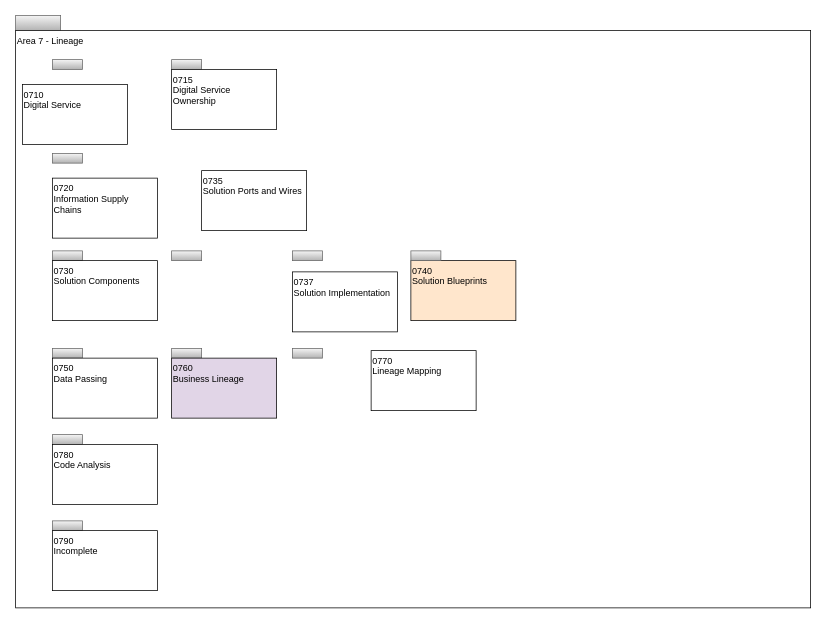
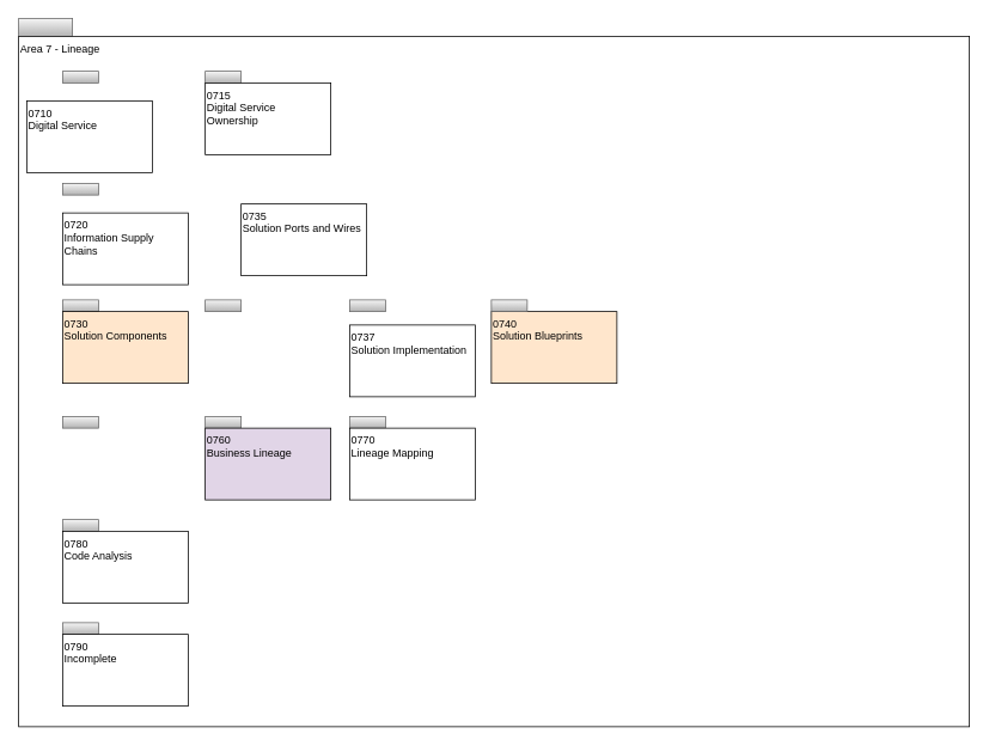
  <mxCell id="0" />
  <mxCell id="1" parent="0" />
  <mxCell id="2" value="" style="rounded=0;whiteSpace=wrap;html=1;align=left;fillColor=#f5f5f5;strokeColor=#666666;gradientColor=#b3b3b3;" parent="1" vertex="1"><mxGeometry x="20" y="20" width="60" height="20" as="geometry" /></mxCell>
  <mxCell id="3" value="Area 7 - Lineage" style="rounded=0;whiteSpace=wrap;html=1;align=left;verticalAlign=top;" parent="1" vertex="1"><mxGeometry x="20" y="40" width="1060" height="770" as="geometry" /></mxCell>
  <mxCell id="4" value="" style="rounded=0;whiteSpace=wrap;html=1;align=left;fillColor=#f5f5f5;strokeColor=#666666;gradientColor=#b3b3b3;" parent="1" vertex="1"><mxGeometry x="69" y="79" width="40" height="13" as="geometry" /></mxCell>
  <mxCell id="5" value="0710&lt;br&gt;Digital Service" style="rounded=0;whiteSpace=wrap;html=1;align=left;verticalAlign=top;" parent="1" vertex="1"><mxGeometry x="29" y="112" width="140" height="80" as="geometry" /></mxCell>
  <mxCell id="6" value="" style="rounded=0;whiteSpace=wrap;html=1;align=left;fillColor=#f5f5f5;strokeColor=#666666;gradientColor=#b3b3b3;" parent="1" vertex="1"><mxGeometry x="228" y="79" width="40" height="13" as="geometry" /></mxCell>
  <mxCell id="7" value="0715&lt;br&gt;Digital Service&lt;br&gt;Ownership" style="rounded=0;whiteSpace=wrap;html=1;align=left;verticalAlign=top;" parent="1" vertex="1"><mxGeometry x="228" y="92" width="140" height="80" as="geometry" /></mxCell>
  <mxCell id="8" value="" style="rounded=0;whiteSpace=wrap;html=1;align=left;fillColor=#f5f5f5;strokeColor=#666666;gradientColor=#b3b3b3;" parent="1" vertex="1"><mxGeometry x="389" y="334" width="40" height="13" as="geometry" /></mxCell>
  <mxCell id="9" value="0737&lt;br&gt;Solution Implementation" style="rounded=0;whiteSpace=wrap;html=1;align=left;verticalAlign=top;" parent="1" vertex="1"><mxGeometry x="389" y="362" width="140" height="80" as="geometry" /></mxCell>
  <mxCell id="10" value="" style="rounded=0;whiteSpace=wrap;html=1;align=left;fillColor=#f5f5f5;strokeColor=#666666;gradientColor=#b3b3b3;" parent="1" vertex="1"><mxGeometry x="69" y="334" width="40" height="13" as="geometry" /></mxCell>
- <mxCell id="11" value="0730&lt;br&gt;Solution Components" style="rounded=0;whiteSpace=wrap;html=1;align=left;verticalAlign=top;" parent="1" vertex="1"><mxGeometry x="69" y="347" width="140" height="80" as="geometry" /></mxCell>
+ <mxCell id="11" value="0730&lt;br&gt;Solution Components" style="rounded=0;whiteSpace=wrap;html=1;align=left;verticalAlign=top;fillColor=#ffe6cc;" parent="1" vertex="1"><mxGeometry x="69" y="347" width="140" height="80" as="geometry" /></mxCell>
  <mxCell id="12" value="" style="rounded=0;whiteSpace=wrap;html=1;align=left;fillColor=#f5f5f5;strokeColor=#666666;gradientColor=#b3b3b3;" parent="1" vertex="1"><mxGeometry x="228" y="334" width="40" height="13" as="geometry" /></mxCell>
  <mxCell id="13" value="0740&lt;br&gt;Solution Blueprints" style="rounded=0;whiteSpace=wrap;html=1;align=left;verticalAlign=top;fillColor=#ffe6cc;" parent="1" vertex="1"><mxGeometry x="547" y="347" width="140" height="80" as="geometry" /></mxCell>
  <mxCell id="14" value="" style="rounded=0;whiteSpace=wrap;html=1;align=left;fillColor=#f5f5f5;strokeColor=#666666;gradientColor=#b3b3b3;" parent="1" vertex="1"><mxGeometry x="69" y="464" width="40" height="13" as="geometry" /></mxCell>
- <mxCell id="15" value="0750&lt;br&gt;Data Passing" style="rounded=0;whiteSpace=wrap;html=1;align=left;verticalAlign=top;" parent="1" vertex="1"><mxGeometry x="69" y="477" width="140" height="80" as="geometry" /></mxCell>
  <mxCell id="16" value="" style="rounded=0;whiteSpace=wrap;html=1;align=left;fillColor=#f5f5f5;strokeColor=#666666;gradientColor=#b3b3b3;" parent="1" vertex="1"><mxGeometry x="547" y="334" width="40" height="13" as="geometry" /></mxCell>
  <mxCell id="17" value="0735&lt;br&gt;Solution Ports and Wires" style="rounded=0;whiteSpace=wrap;html=1;align=left;verticalAlign=top;" parent="1" vertex="1"><mxGeometry x="268" y="227" width="140" height="80" as="geometry" /></mxCell>
  <mxCell id="18" value="" style="rounded=0;whiteSpace=wrap;html=1;align=left;fillColor=#f5f5f5;strokeColor=#666666;gradientColor=#b3b3b3;" parent="1" vertex="1"><mxGeometry x="69" y="204" width="40" height="13" as="geometry" /></mxCell>
  <mxCell id="19" value="0720&lt;br&gt;Information Supply Chains" style="rounded=0;whiteSpace=wrap;html=1;align=left;verticalAlign=top;" parent="1" vertex="1"><mxGeometry x="69" y="237" width="140" height="80" as="geometry" /></mxCell>
  <mxCell id="20" value="" style="rounded=0;whiteSpace=wrap;html=1;align=left;fillColor=#f5f5f5;strokeColor=#666666;gradientColor=#b3b3b3;" parent="1" vertex="1"><mxGeometry x="228" y="464" width="40" height="13" as="geometry" /></mxCell>
  <mxCell id="21" value="0760&lt;br&gt;Business Lineage" style="rounded=0;whiteSpace=wrap;html=1;align=left;verticalAlign=top;fillColor=#e1d5e7;" parent="1" vertex="1"><mxGeometry x="228" y="477" width="140" height="80" as="geometry" /></mxCell>
  <mxCell id="22" value="" style="rounded=0;whiteSpace=wrap;html=1;align=left;fillColor=#f5f5f5;strokeColor=#666666;gradientColor=#b3b3b3;" parent="1" vertex="1"><mxGeometry x="389" y="464" width="40" height="13" as="geometry" /></mxCell>
- <mxCell id="23" value="0770&lt;br&gt;Lineage Mapping" style="rounded=0;whiteSpace=wrap;html=1;align=left;verticalAlign=top;" parent="1" vertex="1"><mxGeometry x="494" y="467" width="140" height="80" as="geometry" /></mxCell>
+ <mxCell id="23" value="0770&lt;br&gt;Lineage Mapping" style="rounded=0;whiteSpace=wrap;html=1;align=left;verticalAlign=top;" parent="1" vertex="1"><mxGeometry x="389" y="477" width="140" height="80" as="geometry" /></mxCell>
  <mxCell id="24" value="" style="rounded=0;whiteSpace=wrap;html=1;align=left;fillColor=#f5f5f5;strokeColor=#666666;gradientColor=#b3b3b3;" parent="1" vertex="1"><mxGeometry x="69" y="579" width="40" height="13" as="geometry" /></mxCell>
  <mxCell id="25" value="0780&lt;br&gt;Code Analysis" style="rounded=0;whiteSpace=wrap;html=1;align=left;verticalAlign=top;" parent="1" vertex="1"><mxGeometry x="69" y="592" width="140" height="80" as="geometry" /></mxCell>
  <mxCell id="26" value="" style="rounded=0;whiteSpace=wrap;html=1;align=left;fillColor=#f5f5f5;strokeColor=#666666;gradientColor=#b3b3b3;" parent="1" vertex="1"><mxGeometry x="69" y="694" width="40" height="13" as="geometry" /></mxCell>
  <mxCell id="27" value="0790&lt;br&gt;Incomplete" style="rounded=0;whiteSpace=wrap;html=1;align=left;verticalAlign=top;" parent="1" vertex="1"><mxGeometry x="69" y="707" width="140" height="80" as="geometry" /></mxCell>
